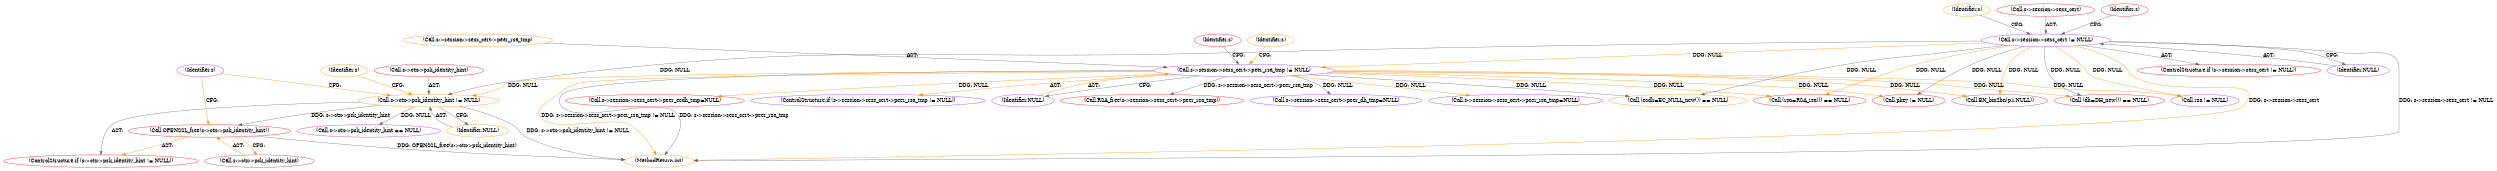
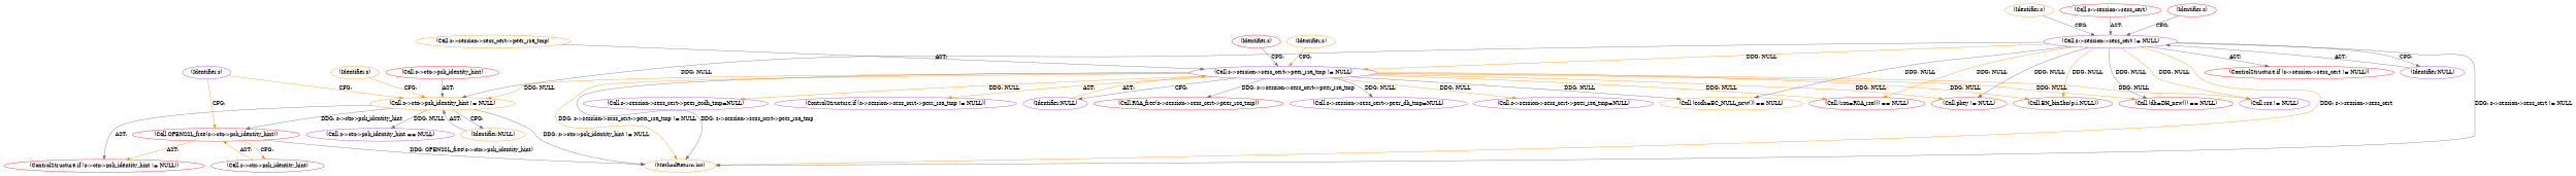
  digraph {
    node [color=red]
    edge [color=gray40]
    n1 [label="(Call,OPENSSL_free(s->ctx->psk_identity_hint))"]
    n2 [color=brown label="(Call,s->ctx->psk_identity_hint)"]
    n3 [label="(ControlStructure,if (s->ctx->psk_identity_hint != NULL))"]
    n4 [color=darkorange label="(MethodReturn,int)"]
    n5 [color=darkorange label="(Call,s->ctx->psk_identity_hint != NULL)"]
    n6 [color=darkorange label="(Identifier,NULL)"]
    n7 [color=purple label="(Call,s->ctx->psk_identity_hint == NULL)"]
    n8 [color=purple label="(Call,s->session->sess_cert->peer_rsa_tmp != NULL)"]
    n9 [color=purple label="(Identifier,NULL)"]
    n10 [label="(Call,RSA_free(s->session->sess_cert->peer_rsa_tmp))"]
    n11 [color=purple label="(Call,s->session->sess_cert->peer_dh_tmp=NULL)"]
    n12 [label="(Call,(dh=DH_new()) == NULL)"]
    n13 [color=darkorange label="(Call,(ecdh=EC_NULL_new()) == NULL)"]
    n14 [color=purple label="(Call,s->session->sess_cert->peer_rsa_tmp=NULL)"]
    n15 [label="(Call,pkey != NULL)"]
    n16 [color=brown label="(Call,BN_bin2bn(p,i,NULL))"]
    n17 [color=purple label="(Call,rsa != NULL)"]
-   n18 [label="(Call,s->session->sess_cert->peer_ecdh_tmp=NULL)"]
+   n18 [color=purple label="(Call,s->session->sess_cert->peer_ecdh_tmp=NULL)"]
    n19 [color=purple label="(ControlStructure,if (s->session->sess_cert->peer_rsa_tmp != NULL))"]
    n20 [label="(Call,(rsa=RSA_rsa()) == NULL)"]
    n21 [color=purple label="(Call,s->session->sess_cert != NULL)"]
    n22 [label="(ControlStructure,if (s->session->sess_cert != NULL))"]
    n23 [color=purple label="(Identifier,NULL)"]
    n24 [color=darkorange label="(Call,s->session->sess_cert->peer_rsa_tmp)"]
    n25 [color=darkorange label="(Identifier,s)"]
    n26 [label="(Identifier,s)"]
    n27 [color=purple label="(Identifier,s)"]
    n28 [color=darkorange label="(Identifier,s)"]
    n29 [color=darkorange label="(Identifier,s)"]
    n30 [label="(Call,s->session->sess_cert)"]
    n31 [label="(Identifier,s)"]
    n32 [label="(Call,s->ctx->psk_identity_hint)"]
    n1 -> n2 [color=darkorange label="CFG: "]
    n1 -> n3 [color=darkorange label="AST: "]
    n1 -> n4 [label="DDG: OPENSSL_free(s->ctx->psk_identity_hint)"]
    n2 -> n1 [color=darkorange label="AST: "]
    n5 -> n1 [label="DDG: s->ctx->psk_identity_hint"]
    n5 -> n3 [label="AST: "]
    n5 -> n4 [label="DDG: s->ctx->psk_identity_hint != NULL"]
    n5 -> n6 [label="CFG: "]
    n5 -> n7 [label="DDG: NULL"]
    n6 -> n5 [label="AST: "]
    n8 -> n4 [label="DDG: s->session->sess_cert->peer_rsa_tmp"]
    n8 -> n4 [color=darkorange label="DDG: s->session->sess_cert->peer_rsa_tmp != NULL"]
    n8 -> n5 [color=darkorange label="DDG: NULL"]
    n8 -> n9 [label="CFG: "]
    n8 -> n10 [label="DDG: s->session->sess_cert->peer_rsa_tmp"]
    n8 -> n11 [label="DDG: NULL"]
    n8 -> n12 [color=darkorange label="DDG: NULL"]
    n8 -> n13 [label="DDG: NULL"]
    n8 -> n14 [color=darkorange label="DDG: NULL"]
    n8 -> n15 [color=darkorange label="DDG: NULL"]
    n8 -> n16 [color=darkorange label="DDG: NULL"]
    n8 -> n17 [color=darkorange label="DDG: NULL"]
    n8 -> n18 [color=darkorange label="DDG: NULL"]
    n8 -> n19 [color=darkorange label="AST: "]
    n8 -> n20 [color=darkorange label="DDG: NULL"]
    n9 -> n8 [color=darkorange label="AST: "]
    n21 -> n4 [color=darkorange label="DDG: s->session->sess_cert"]
    n21 -> n4 [label="DDG: s->session->sess_cert != NULL"]
    n21 -> n5 [label="DDG: NULL"]
    n21 -> n8 [color=darkorange label="DDG: NULL"]
    n21 -> n12 [label="DDG: NULL"]
    n21 -> n13 [label="DDG: NULL"]
    n21 -> n15 [label="DDG: NULL"]
    n21 -> n16 [color=darkorange label="DDG: NULL"]
    n21 -> n17 [color=darkorange label="DDG: NULL"]
    n21 -> n20 [color=darkorange label="DDG: NULL"]
    n21 -> n22 [label="AST: "]
    n21 -> n23 [label="CFG: "]
    n23 -> n21 [label="AST: "]
    n24 -> n8 [label="AST: "]
    n25 -> n21 [label="CFG: "]
    n26 -> n8 [label="CFG: "]
    n27 -> n1 [color=darkorange label="CFG: "]
    n27 -> n5 [color=darkorange label="CFG: "]
    n28 -> n5 [color=darkorange label="CFG: "]
    n29 -> n8 [color=darkorange label="CFG: "]
    n30 -> n21 [label="AST: "]
    n31 -> n21 [label="CFG: "]
    n32 -> n5 [label="AST: "]
  }
